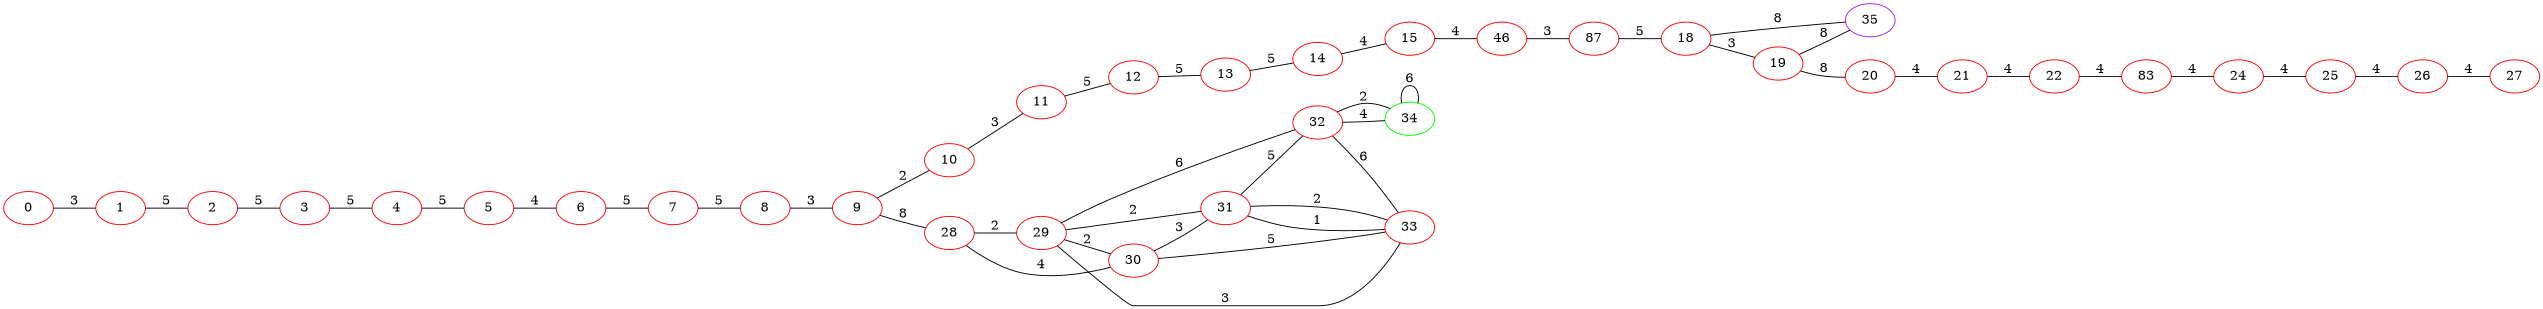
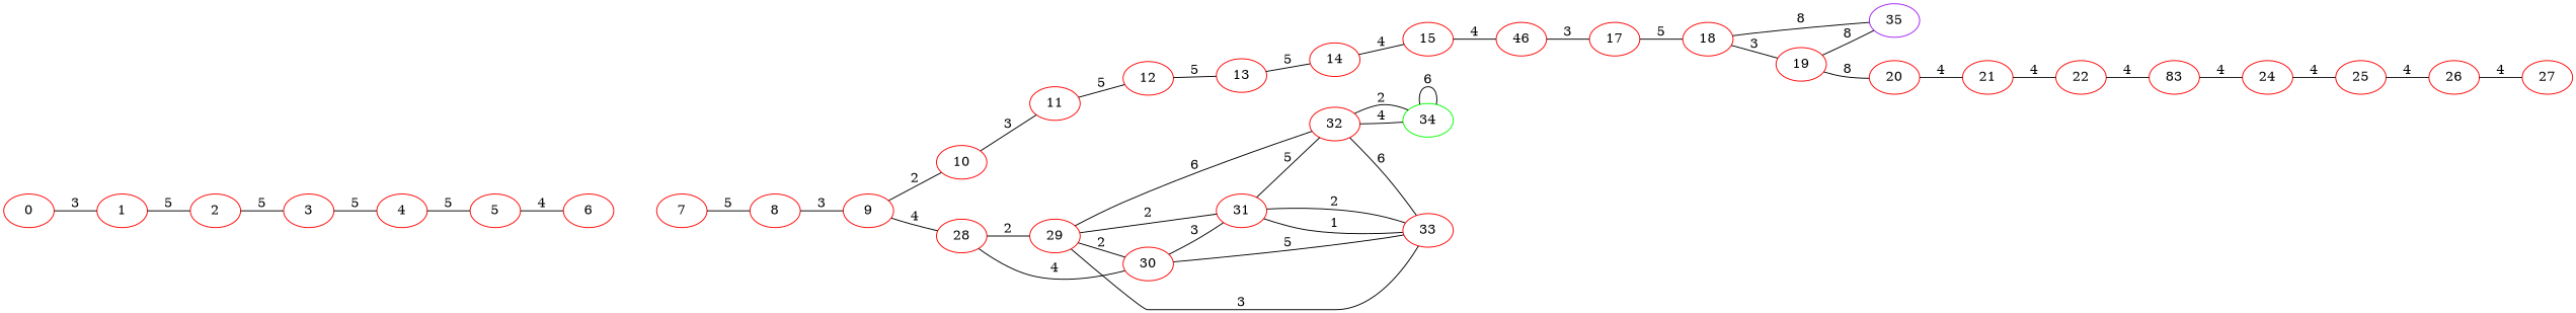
  graph {
    rankdir=LR
    node [color=red weight=1]
    0
    1
    2
    3
    4
    5
    6
    7
    8
    9
    10
    28
    11
    29
    30
    12
    13
    14
    15
    n20 [label=46]
-   17 [label=87]
+   17
    18
    19
    35 [color=purple weight=4]
    20
    21
    22
    n28 [label=83]
    24
    25
    26
    27
    31
    32
    33
    34 [color=green weight=2]
    0 -- 1 [label=3]
    1 -- 2 [label=5]
    2 -- 3 [label=5]
    3 -- 4 [label=5]
    4 -- 5 [label=5]
    5 -- 6 [label=4]
-   6 -- 7 [label=5]
    7 -- 8 [label=5]
    8 -- 9 [label=3]
    9 -- 10 [label=2]
-   9 -- 28 [label=8]
+   9 -- 28 [label=4]
    10 -- 11 [label=3]
    28 -- 29 [label=2]
    28 -- 30 [label=4]
    11 -- 12 [label=5]
    29 -- 30 [label=2]
    29 -- 31 [label=2]
    29 -- 32 [label=6]
    29 -- 33 [label=3]
    30 -- 31 [label=3]
    30 -- 33 [label=5]
    12 -- 13 [label=5]
    13 -- 14 [label=5]
    14 -- 15 [label=4]
    15 -- n20 [label=4]
    n20 -- 17 [label=3]
    17 -- 18 [label=5]
    18 -- 19 [label=3]
    18 -- 35 [label=8]
    19 -- 35 [label=8]
    19 -- 20 [label=8]
    20 -- 21 [label=4]
    21 -- 22 [label=4]
    22 -- n28 [label=4]
    n28 -- 24 [label=4]
    24 -- 25 [label=4]
    25 -- 26 [label=4]
    26 -- 27 [label=4]
    31 -- 32 [label=5]
    31 -- 33 [label=2]
    31 -- 33 [label=1]
    32 -- 33 [label=6]
    32 -- 34 [label=2]
    32 -- 34 [label=4]
    34 -- 34 [label=6]
  }
